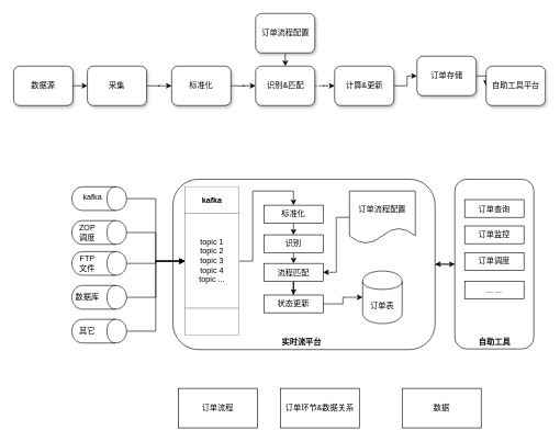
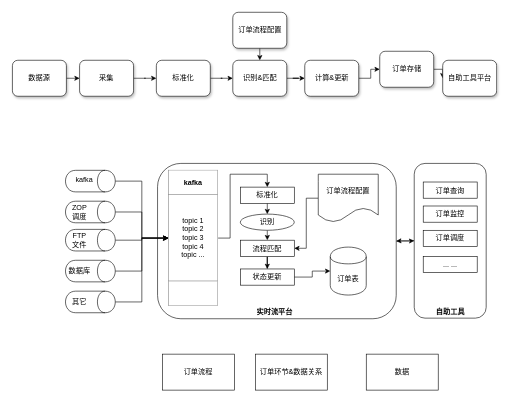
  <mxCell id="0" />
  <mxCell id="1" parent="0" />
  <mxCell id="2" style="edgeStyle=orthogonalEdgeStyle;rounded=0;orthogonalLoop=1;jettySize=auto;html=1;exitX=1;exitY=0.5;exitDx=0;exitDy=0;" edge="1" parent="1" source="3" target="35"><mxGeometry relative="1" as="geometry" /></mxCell>
  <mxCell id="3" value="" style="rounded=1;whiteSpace=wrap;html=1;" vertex="1" parent="1"><mxGeometry x="262" y="272" width="398" height="259" as="geometry" /></mxCell>
  <mxCell id="4" style="edgeStyle=orthogonalEdgeStyle;rounded=0;orthogonalLoop=1;jettySize=auto;html=1;exitX=0.5;exitY=0;exitDx=0;exitDy=0;" edge="1" parent="1" source="5" target="20"><mxGeometry relative="1" as="geometry" /></mxCell>
  <mxCell id="5" value="" style="shape=cylinder;whiteSpace=wrap;html=1;boundedLbl=1;backgroundOutline=1;rotation=90;" vertex="1" parent="1"><mxGeometry x="132" y="260" width="36" height="83" as="geometry" /></mxCell>
  <mxCell id="6" value="kafka" style="text;html=1;strokeColor=none;fillColor=none;align=center;verticalAlign=middle;whiteSpace=wrap;rounded=0;" vertex="1" parent="1"><mxGeometry x="120" y="290" width="40" height="20" as="geometry" /></mxCell>
  <mxCell id="7" style="edgeStyle=orthogonalEdgeStyle;rounded=0;orthogonalLoop=1;jettySize=auto;html=1;exitX=0.5;exitY=0;exitDx=0;exitDy=0;" edge="1" parent="1" source="8" target="20"><mxGeometry relative="1" as="geometry" /></mxCell>
  <mxCell id="8" value="" style="shape=cylinder;whiteSpace=wrap;html=1;boundedLbl=1;backgroundOutline=1;rotation=90;" vertex="1" parent="1"><mxGeometry x="132" y="311.5" width="36" height="83" as="geometry" /></mxCell>
  <mxCell id="9" value="ZOP&lt;br&gt;调度" style="text;html=1;strokeColor=none;fillColor=none;align=center;verticalAlign=middle;whiteSpace=wrap;rounded=0;" vertex="1" parent="1"><mxGeometry x="112" y="343" width="40" height="20" as="geometry" /></mxCell>
  <mxCell id="10" style="edgeStyle=orthogonalEdgeStyle;rounded=0;orthogonalLoop=1;jettySize=auto;html=1;exitX=0.5;exitY=0;exitDx=0;exitDy=0;" edge="1" parent="1" source="11" target="20"><mxGeometry relative="1" as="geometry" /></mxCell>
  <mxCell id="11" value="" style="shape=cylinder;whiteSpace=wrap;html=1;boundedLbl=1;backgroundOutline=1;rotation=90;" vertex="1" parent="1"><mxGeometry x="132" y="358.5" width="36" height="83" as="geometry" /></mxCell>
  <mxCell id="12" value="FTP&lt;br&gt;文件" style="text;html=1;strokeColor=none;fillColor=none;align=center;verticalAlign=middle;whiteSpace=wrap;rounded=0;" vertex="1" parent="1"><mxGeometry x="112" y="390" width="40" height="20" as="geometry" /></mxCell>
  <mxCell id="13" style="edgeStyle=orthogonalEdgeStyle;rounded=0;orthogonalLoop=1;jettySize=auto;html=1;exitX=0.5;exitY=0;exitDx=0;exitDy=0;entryX=0;entryY=0.5;entryDx=0;entryDy=0;" edge="1" parent="1" source="14" target="20"><mxGeometry relative="1" as="geometry" /></mxCell>
  <mxCell id="14" value="" style="shape=cylinder;whiteSpace=wrap;html=1;boundedLbl=1;backgroundOutline=1;rotation=90;" vertex="1" parent="1"><mxGeometry x="132" y="410" width="36" height="83" as="geometry" /></mxCell>
  <mxCell id="15" value="数据库" style="text;html=1;strokeColor=none;fillColor=none;align=center;verticalAlign=middle;whiteSpace=wrap;rounded=0;" vertex="1" parent="1"><mxGeometry x="112" y="441.5" width="40" height="20" as="geometry" /></mxCell>
  <mxCell id="16" style="edgeStyle=orthogonalEdgeStyle;rounded=0;orthogonalLoop=1;jettySize=auto;html=1;exitX=0.5;exitY=0;exitDx=0;exitDy=0;" edge="1" parent="1" source="17" target="20"><mxGeometry relative="1" as="geometry" /></mxCell>
  <mxCell id="17" value="" style="shape=cylinder;whiteSpace=wrap;html=1;boundedLbl=1;backgroundOutline=1;rotation=90;" vertex="1" parent="1"><mxGeometry x="132" y="461.5" width="36" height="83" as="geometry" /></mxCell>
  <mxCell id="18" value="其它" style="text;html=1;strokeColor=none;fillColor=none;align=center;verticalAlign=middle;whiteSpace=wrap;rounded=0;" vertex="1" parent="1"><mxGeometry x="112" y="493" width="40" height="20" as="geometry" /></mxCell>
  <mxCell id="19" style="edgeStyle=orthogonalEdgeStyle;rounded=0;orthogonalLoop=1;jettySize=auto;html=1;exitX=1;exitY=0.5;exitDx=0;exitDy=0;entryX=0.5;entryY=0;entryDx=0;entryDy=0;" edge="1" parent="1" source="20" target="23"><mxGeometry relative="1" as="geometry"><Array as="points"><mxPoint x="383" y="397" /><mxPoint x="383" y="290" /><mxPoint x="445" y="290" /></Array></mxGeometry></mxCell>
  <mxCell id="20" value="&lt;table border=&quot;1&quot; width=&quot;100%&quot; cellpadding=&quot;4&quot; style=&quot;width: 100% ; height: 100% ; border-collapse: collapse&quot;&gt;&lt;tbody&gt;&lt;tr&gt;&lt;th align=&quot;center&quot;&gt;&lt;b&gt;kafka&lt;/b&gt;&lt;/th&gt;&lt;/tr&gt;&lt;tr&gt;&lt;td align=&quot;center&quot;&gt;topic 1&lt;br&gt;topic 2&lt;br&gt;topic 3&lt;br&gt;topic 4&lt;br&gt;topic ...&lt;/td&gt;&lt;/tr&gt;&lt;tr&gt;&lt;td align=&quot;center&quot;&gt;&lt;br&gt;&lt;/td&gt;&lt;/tr&gt;&lt;/tbody&gt;&lt;/table&gt;" style="text;html=1;strokeColor=none;fillColor=none;overflow=fill;" vertex="1" parent="1"><mxGeometry x="280" y="283" width="83" height="227" as="geometry" /></mxCell>
  <mxCell id="21" value="订单表" style="shape=cylinder;whiteSpace=wrap;html=1;boundedLbl=1;backgroundOutline=1;" vertex="1" parent="1"><mxGeometry x="550" y="411.5" width="60" height="80" as="geometry" /></mxCell>
  <mxCell id="22" style="edgeStyle=orthogonalEdgeStyle;rounded=0;orthogonalLoop=1;jettySize=auto;html=1;exitX=0.5;exitY=1;exitDx=0;exitDy=0;entryX=0.5;entryY=0;entryDx=0;entryDy=0;" edge="1" parent="1" source="23" target="25"><mxGeometry relative="1" as="geometry" /></mxCell>
  <mxCell id="23" value="标准化" style="rounded=0;whiteSpace=wrap;html=1;" vertex="1" parent="1"><mxGeometry x="400" y="311.5" width="90" height="27" as="geometry" /></mxCell>
  <mxCell id="24" style="edgeStyle=orthogonalEdgeStyle;rounded=0;orthogonalLoop=1;jettySize=auto;html=1;exitX=0.5;exitY=1;exitDx=0;exitDy=0;entryX=0.5;entryY=0;entryDx=0;entryDy=0;" edge="1" parent="1" source="25" target="31"><mxGeometry relative="1" as="geometry" /></mxCell>
- <mxCell id="25" value="识别" style="rounded=0;whiteSpace=wrap;html=1;" vertex="1" parent="1"><mxGeometry x="400" y="356.5" width="90" height="27" as="geometry" /></mxCell>
+ <mxCell id="25" value="识别" style="ellipse;whiteSpace=wrap;html=1;" vertex="1" parent="1"><mxGeometry x="400" y="356.5" width="90" height="27" as="geometry" /></mxCell>
  <mxCell id="26" style="edgeStyle=orthogonalEdgeStyle;rounded=0;orthogonalLoop=1;jettySize=auto;html=1;exitX=0;exitY=0.5;exitDx=0;exitDy=0;entryX=1;entryY=0.5;entryDx=0;entryDy=0;" edge="1" parent="1" source="27" target="31"><mxGeometry relative="1" as="geometry" /></mxCell>
  <mxCell id="27" value="订单流程配置" style="shape=document;whiteSpace=wrap;html=1;boundedLbl=1;" vertex="1" parent="1"><mxGeometry x="530" y="290" width="100" height="80" as="geometry" /></mxCell>
  <mxCell id="28" value="订单流程" style="rounded=0;whiteSpace=wrap;html=1;" vertex="1" parent="1"><mxGeometry x="270" y="590" width="120" height="60" as="geometry" /></mxCell>
  <mxCell id="29" value="订单环节&amp;amp;数据关系" style="rounded=0;whiteSpace=wrap;html=1;" vertex="1" parent="1"><mxGeometry x="425" y="590" width="120" height="60" as="geometry" /></mxCell>
  <mxCell id="30" style="edgeStyle=orthogonalEdgeStyle;rounded=0;orthogonalLoop=1;jettySize=auto;html=1;exitX=0.5;exitY=1;exitDx=0;exitDy=0;" edge="1" parent="1" source="31" target="33"><mxGeometry relative="1" as="geometry" /></mxCell>
  <mxCell id="31" value="流程匹配" style="rounded=0;whiteSpace=wrap;html=1;" vertex="1" parent="1"><mxGeometry x="400" y="400" width="90" height="27" as="geometry" /></mxCell>
  <mxCell id="32" style="edgeStyle=orthogonalEdgeStyle;rounded=0;orthogonalLoop=1;jettySize=auto;html=1;exitX=1;exitY=0.5;exitDx=0;exitDy=0;" edge="1" parent="1" source="33" target="21"><mxGeometry relative="1" as="geometry" /></mxCell>
  <mxCell id="33" value="状态更新" style="rounded=0;whiteSpace=wrap;html=1;" vertex="1" parent="1"><mxGeometry x="400" y="448" width="90" height="27" as="geometry" /></mxCell>
  <mxCell id="34" style="edgeStyle=orthogonalEdgeStyle;rounded=0;orthogonalLoop=1;jettySize=auto;html=1;exitX=0;exitY=0.5;exitDx=0;exitDy=0;" edge="1" parent="1" source="35" target="3"><mxGeometry relative="1" as="geometry" /></mxCell>
  <mxCell id="35" value="" style="rounded=1;whiteSpace=wrap;html=1;" vertex="1" parent="1"><mxGeometry x="690" y="272" width="120" height="258" as="geometry" /></mxCell>
  <mxCell id="36" value="实时流平台" style="text;html=1;strokeColor=none;fillColor=none;align=center;verticalAlign=middle;whiteSpace=wrap;rounded=0;shadow=1;fontStyle=1" vertex="1" parent="1"><mxGeometry x="425" y="510" width="65" height="20" as="geometry" /></mxCell>
  <mxCell id="37" value="自助工具" style="text;html=1;strokeColor=none;fillColor=none;align=center;verticalAlign=middle;whiteSpace=wrap;rounded=0;fontStyle=1" vertex="1" parent="1"><mxGeometry x="717.5" y="510" width="65" height="20" as="geometry" /></mxCell>
  <mxCell id="38" value="订单查询" style="rounded=0;whiteSpace=wrap;html=1;" vertex="1" parent="1"><mxGeometry x="705" y="303" width="90" height="27" as="geometry" /></mxCell>
  <mxCell id="39" value="订单监控" style="rounded=0;whiteSpace=wrap;html=1;" vertex="1" parent="1"><mxGeometry x="705" y="343" width="90" height="27" as="geometry" /></mxCell>
  <mxCell id="40" value="订单调度" style="rounded=0;whiteSpace=wrap;html=1;" vertex="1" parent="1"><mxGeometry x="705" y="383.5" width="90" height="27" as="geometry" /></mxCell>
  <mxCell id="41" value="... ..." style="rounded=0;whiteSpace=wrap;html=1;" vertex="1" parent="1"><mxGeometry x="705" y="427" width="90" height="27" as="geometry" /></mxCell>
  <mxCell id="42" value="数据" style="rounded=0;whiteSpace=wrap;html=1;" vertex="1" parent="1"><mxGeometry x="610" y="590" width="120" height="60" as="geometry" /></mxCell>
  <mxCell id="43" style="edgeStyle=orthogonalEdgeStyle;rounded=0;orthogonalLoop=1;jettySize=auto;html=1;exitX=1;exitY=0.5;exitDx=0;exitDy=0;entryX=0;entryY=0.5;entryDx=0;entryDy=0;" edge="1" parent="1" source="44" target="46"><mxGeometry relative="1" as="geometry" /></mxCell>
  <mxCell id="44" value="数据源" style="rounded=1;whiteSpace=wrap;html=1;shadow=1;" vertex="1" parent="1"><mxGeometry x="20" y="100" width="90" height="60" as="geometry" /></mxCell>
  <mxCell id="45" style="edgeStyle=orthogonalEdgeStyle;rounded=0;orthogonalLoop=1;jettySize=auto;html=1;exitX=1;exitY=0.5;exitDx=0;exitDy=0;" edge="1" parent="1" source="46" target="48"><mxGeometry relative="1" as="geometry" /></mxCell>
  <mxCell id="46" value="采集" style="rounded=1;whiteSpace=wrap;html=1;shadow=1;" vertex="1" parent="1"><mxGeometry x="132" y="100" width="90" height="60" as="geometry" /></mxCell>
  <mxCell id="47" style="edgeStyle=orthogonalEdgeStyle;rounded=0;orthogonalLoop=1;jettySize=auto;html=1;exitX=1;exitY=0.5;exitDx=0;exitDy=0;" edge="1" parent="1" source="48" target="50"><mxGeometry relative="1" as="geometry" /></mxCell>
  <mxCell id="48" value="标准化" style="rounded=1;whiteSpace=wrap;html=1;shadow=1;" vertex="1" parent="1"><mxGeometry x="260" y="100" width="90" height="60" as="geometry" /></mxCell>
- <mxCell id="49" style="edgeStyle=orthogonalEdgeStyle;rounded=0;orthogonalLoop=1;jettySize=auto;html=1;exitX=1;exitY=0.5;exitDx=0;exitDy=0;dashed=1;" edge="1" parent="1" source="50" target="52"><mxGeometry relative="1" as="geometry" /></mxCell>
+ <mxCell id="49" style="edgeStyle=orthogonalEdgeStyle;rounded=0;orthogonalLoop=1;jettySize=auto;html=1;exitX=1;exitY=0.5;exitDx=0;exitDy=0;" edge="1" parent="1" source="50" target="52"><mxGeometry relative="1" as="geometry" /></mxCell>
  <mxCell id="50" value="识别&amp;amp;匹配" style="rounded=1;whiteSpace=wrap;html=1;shadow=1;" vertex="1" parent="1"><mxGeometry x="387.5" y="100" width="90" height="60" as="geometry" /></mxCell>
  <mxCell id="51" style="edgeStyle=orthogonalEdgeStyle;rounded=0;orthogonalLoop=1;jettySize=auto;html=1;exitX=1;exitY=0.5;exitDx=0;exitDy=0;" edge="1" parent="1" source="52" target="54"><mxGeometry relative="1" as="geometry" /></mxCell>
  <mxCell id="52" value="计算&amp;amp;更新" style="rounded=1;whiteSpace=wrap;html=1;shadow=1;" vertex="1" parent="1"><mxGeometry x="507.5" y="100" width="90" height="60" as="geometry" /></mxCell>
  <mxCell id="53" style="edgeStyle=orthogonalEdgeStyle;rounded=0;orthogonalLoop=1;jettySize=auto;html=1;exitX=1;exitY=0.5;exitDx=0;exitDy=0;entryX=0;entryY=0.5;entryDx=0;entryDy=0;" edge="1" parent="1" source="54" target="57"><mxGeometry relative="1" as="geometry" /></mxCell>
  <mxCell id="54" value="订单存储" style="rounded=1;whiteSpace=wrap;html=1;shadow=1;" vertex="1" parent="1"><mxGeometry x="632.5" y="85" width="90" height="60" as="geometry" /></mxCell>
  <mxCell id="55" style="edgeStyle=orthogonalEdgeStyle;rounded=0;orthogonalLoop=1;jettySize=auto;html=1;exitX=0.5;exitY=1;exitDx=0;exitDy=0;entryX=0.5;entryY=0;entryDx=0;entryDy=0;" edge="1" parent="1" source="56" target="50"><mxGeometry relative="1" as="geometry" /></mxCell>
  <mxCell id="56" value="订单流程配置" style="rounded=1;whiteSpace=wrap;html=1;shadow=1;" vertex="1" parent="1"><mxGeometry x="387.5" width="90" height="60" as="geometry" y="20" /></mxCell>
  <mxCell id="57" value="自助工具平台" style="rounded=1;whiteSpace=wrap;html=1;shadow=1;" vertex="1" parent="1"><mxGeometry x="737.5" y="100" width="90" height="60" as="geometry" /></mxCell>
